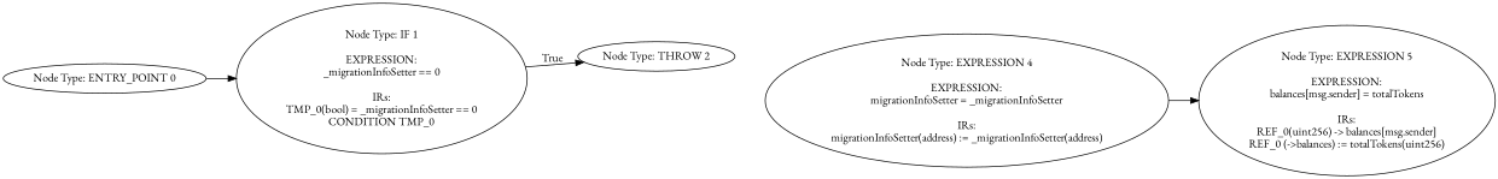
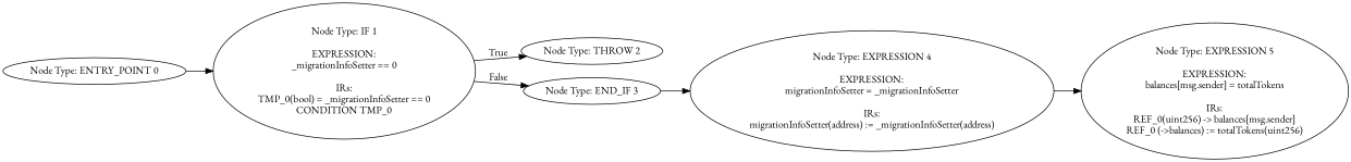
  digraph {
    rankdir=LR
    fontname="EB Garamond"
    node [fontname="EB Garamond"]
    edge [fontname="EB Garamond"]
    n1 [label="Node Type: ENTRY_POINT 0\n"]
    n2 [label="Node Type: IF 1\n\nEXPRESSION:\n_migrationInfoSetter == 0\n\nIRs:\nTMP_0(bool) = _migrationInfoSetter == 0\nCONDITION TMP_0"]
    n3 [label="Node Type: THROW 2\n"]
+   n4 [label="Node Type: END_IF 3\n"]
    n5 [label="Node Type: EXPRESSION 4\n\nEXPRESSION:\nmigrationInfoSetter = _migrationInfoSetter\n\nIRs:\nmigrationInfoSetter(address) := _migrationInfoSetter(address)"]
    n6 [label="Node Type: EXPRESSION 5\n\nEXPRESSION:\nbalances[msg.sender] = totalTokens\n\nIRs:\nREF_0(uint256) -> balances[msg.sender]\nREF_0 (->balances) := totalTokens(uint256)"]
    n1 -> n2
    n2 -> n3 [label=True]
+   n2 -> n4 [label=False]
+   n4 -> n5
    n5 -> n6
  }
